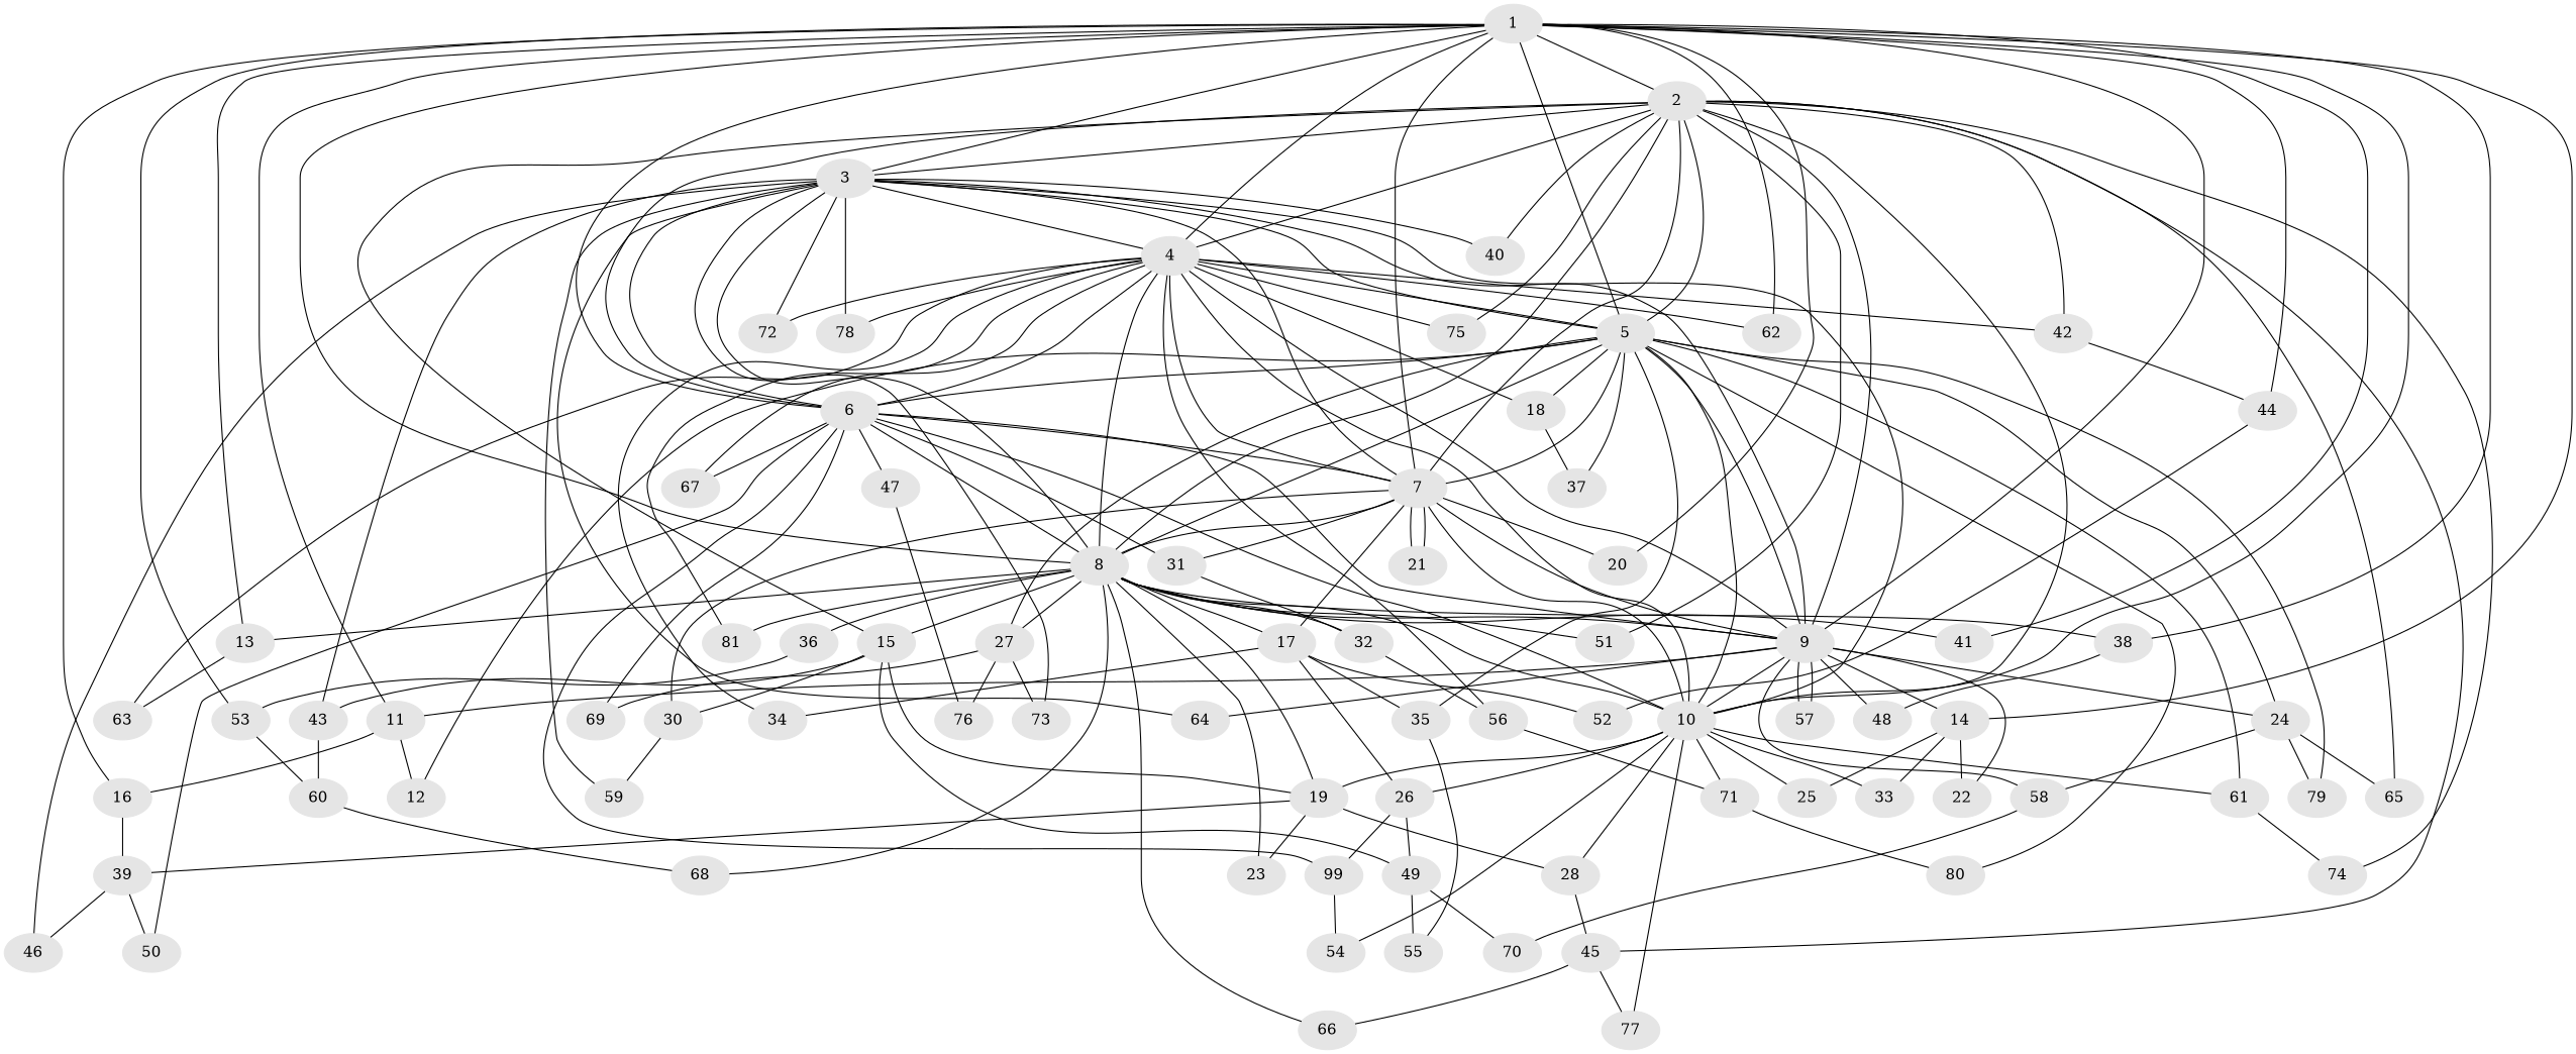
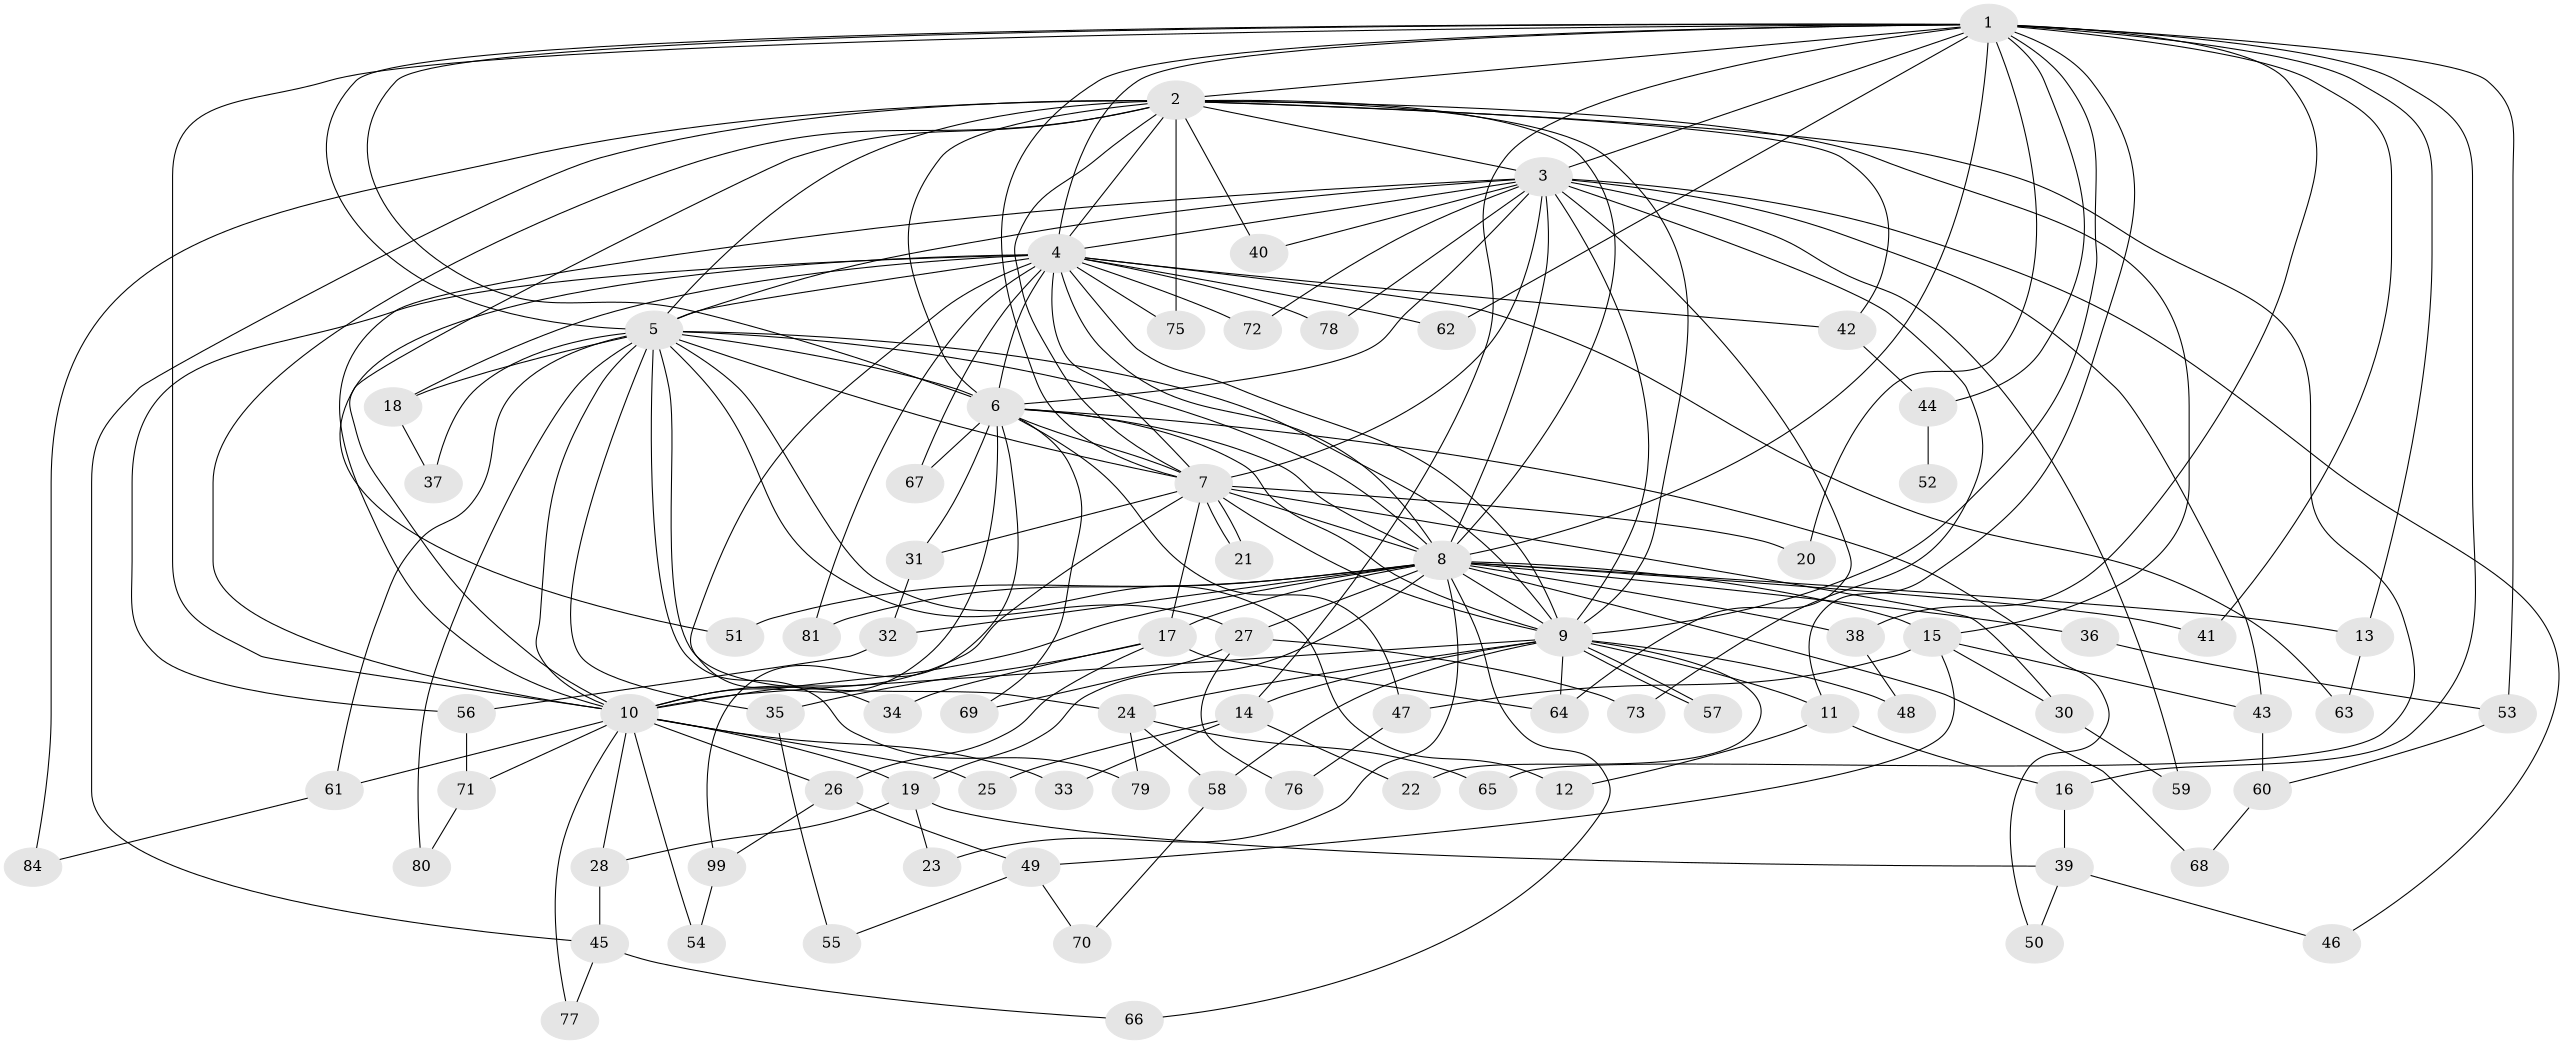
  graph {
    node [color=gray90 style=filled]
    1
    2
    3
    4
    5
    6
    7
    8
    9
    10
    11
    13
    14
    16
    20
    38
    41
    44
    53
    62
    15
    40
    42
    45
    51
    65
-   74
+   74 [label=84]
    75
    43
    46
    59
    64
    72
    73
    78
    18
    34
    56
    63
    67
    81
    12
    24
    27
    35
    37
    61
    79
    80
    n50 [label=99]
    31
    47
    50
    69
    17
    21
    30
    19
    23
    32
    36
    66
    68
    22
    48
    57
    58
    25
    26
    28
    33
    54
    71
    77
    39
    52
    60
    49
    76
    55
    70
    1 -- 2
    1 -- 3
    1 -- 4
    1 -- 5
    1 -- 6
    1 -- 7
    1 -- 8
    1 -- 9
    1 -- 10
    1 -- 11
    1 -- 13
    1 -- 14
    1 -- 16
    1 -- 20
    1 -- 38
    1 -- 41
    1 -- 44
    1 -- 53
    1 -- 62
    2 -- 3
    2 -- 4
    2 -- 5
    2 -- 6
    2 -- 7
    2 -- 8
    2 -- 9
    2 -- 10
    2 -- 15
    2 -- 40
    2 -- 42
    2 -- 45
    2 -- 51
    2 -- 65
    2 -- 74
    2 -- 75
    3 -- 4
    3 -- 5
    3 -- 6
    3 -- 7
    3 -- 8
    3 -- 9
    3 -- 10
    3 -- 40
    3 -- 43
    3 -- 46
    3 -- 59
    3 -- 64
    3 -- 72
    3 -- 73
    3 -- 78
    4 -- 5
    4 -- 6
    4 -- 7
    4 -- 8
    4 -- 9
    4 -- 10
    4 -- 62
    4 -- 42
    4 -- 75
    4 -- 72
    4 -- 78
    4 -- 18
    4 -- 34
    4 -- 56
    4 -- 63
    4 -- 67
    4 -- 81
    5 -- 6
    5 -- 7
    5 -- 8
    5 -- 9
    5 -- 10
    5 -- 18
    5 -- 12
    5 -- 24
    5 -- 27
    5 -- 35
    5 -- 37
    5 -- 61
    5 -- 79
    5 -- 80
    6 -- 7
    6 -- 8
    6 -- 9
    6 -- 10
    6 -- 67
    6 -- n50
    6 -- 31
    6 -- 47
    6 -- 50
    6 -- 69
    7 -- 8
    7 -- 9
    7 -- 10
    7 -- 20
    7 -- 31
    7 -- 17
    7 -- 21
    7 -- 21
    7 -- 30
    8 -- 9
    8 -- 10
    8 -- 13
    8 -- 38
    8 -- 41
    8 -- 15
    8 -- 51
    8 -- 81
    8 -- 27
    8 -- 17
    8 -- 19
    8 -- 23
    8 -- 32
    8 -- 36
    8 -- 66
    8 -- 68
    9 -- 10
    9 -- 11
    9 -- 14
    9 -- 64
    9 -- 24
    9 -- 22
    9 -- 48
    9 -- 57
    9 -- 57
    9 -- 58
    10 -- 61
    10 -- 19
    10 -- 25
    10 -- 26
    10 -- 28
    10 -- 33
    10 -- 54
    10 -- 71
    10 -- 77
    11 -- 16
    11 -- 12
    13 -- 63
    14 -- 22
    14 -- 25
    14 -- 33
    16 -- 39
    38 -- 48
    44 -- 52
    53 -- 60
    15 -- 43
-   15 -- 19
+   15 -- 47
    15 -- 30
    15 -- 49
    42 -- 44
    45 -- 66
    45 -- 77
    43 -- 60
    18 -- 37
    56 -- 71
    24 -- 65
    24 -- 79
    24 -- 58
    27 -- 73
    27 -- 69
    27 -- 76
    35 -- 55
    61 -- 74
    n50 -- 54
    31 -- 32
    47 -- 76
    17 -- 34
    17 -- 35
    17 -- 26
-   17 -- 52
+   17 -- 64
    30 -- 59
    19 -- 23
    19 -- 28
    19 -- 39
    32 -- 56
    36 -- 53
    58 -- 70
    26 -- n50
    26 -- 49
    28 -- 45
    71 -- 80
    39 -- 46
    39 -- 50
    60 -- 68
    49 -- 55
    49 -- 70
  }
